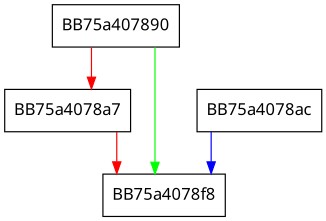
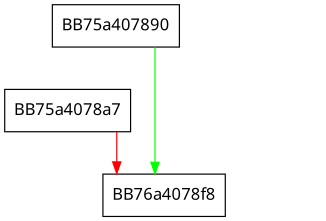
  digraph {
    fontname="Noto Sans"
    splines=ortho
    node [fontname="Noto Sans" shape=box]
    edge [color=red fontname="Noto Sans"]
    BB75a407890
    BB75a4078a7
-   BB75a4078f8
-   BB75a4078ac
-   BB75a407890 -> BB75a4078a7
+   BB75a4078f8 [label=BB76a4078f8]
    BB75a407890 -> BB75a4078f8 [color=green]
    BB75a4078a7 -> BB75a4078f8
-   BB75a4078ac -> BB75a4078f8 [color=blue]
  }
